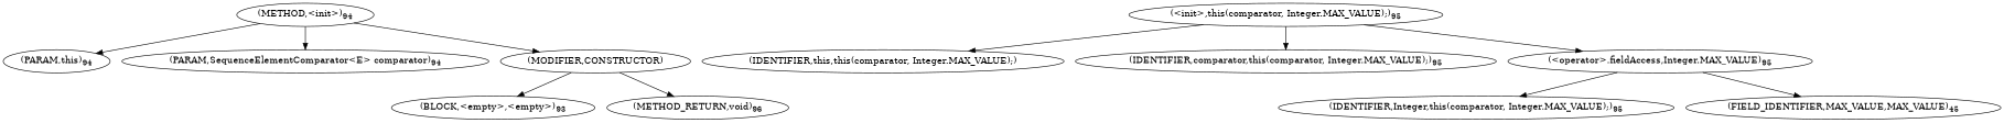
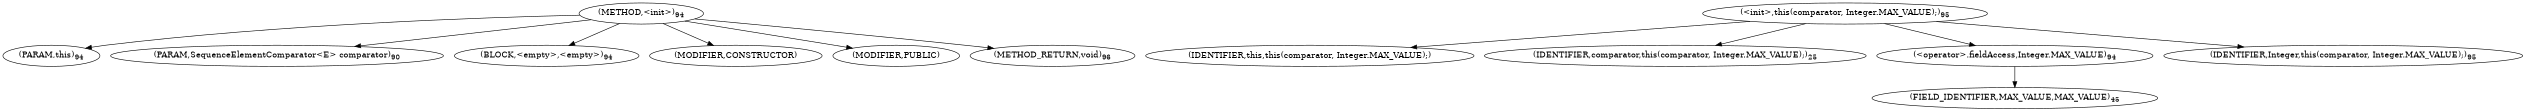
  digraph {
    n1 [label=<(METHOD,&lt;init&gt;)<SUB>94</SUB>>]
    n2 [label=<(PARAM,this)<SUB>94</SUB>>]
-   n3 [label=<(PARAM,SequenceElementComparator&lt;E&gt; comparator)<SUB>94</SUB>>]
-   n4 [label=<(BLOCK,&lt;empty&gt;,&lt;empty&gt;)<SUB>93</SUB>>]
+   n3 [label=<(PARAM,SequenceElementComparator&lt;E&gt; comparator)<SUB>90</SUB>>]
+   n4 [label=<(BLOCK,&lt;empty&gt;,&lt;empty&gt;)<SUB>94</SUB>>]
    n5 [label=<(MODIFIER,CONSTRUCTOR)>]
+   n6 [label=<(MODIFIER,PUBLIC)>]
    n7 [label=<(METHOD_RETURN,void)<SUB>96</SUB>>]
    n8 [label=<(&lt;init&gt;,this(comparator, Integer.MAX_VALUE);)<SUB>95</SUB>>]
    n9 [label=<(IDENTIFIER,this,this(comparator, Integer.MAX_VALUE);)>]
-   n10 [label=<(IDENTIFIER,comparator,this(comparator, Integer.MAX_VALUE);)<SUB>95</SUB>>]
-   n11 [label=<(&lt;operator&gt;.fieldAccess,Integer.MAX_VALUE)<SUB>95</SUB>>]
+   n10 [label=<(IDENTIFIER,comparator,this(comparator, Integer.MAX_VALUE);)<SUB>25</SUB>>]
+   n11 [label=<(&lt;operator&gt;.fieldAccess,Integer.MAX_VALUE)<SUB>94</SUB>>]
    n12 [label=<(IDENTIFIER,Integer,this(comparator, Integer.MAX_VALUE);)<SUB>95</SUB>>]
    n13 [label=<(FIELD_IDENTIFIER,MAX_VALUE,MAX_VALUE)<SUB>45</SUB>>]
    n1 -> n2
    n1 -> n3
-   n5 -> n4
+   n1 -> n4
    n1 -> n5
-   n5 -> n7
+   n1 -> n6
+   n1 -> n7
    n8 -> n9
    n8 -> n10
    n8 -> n11
-   n11 -> n12
+   n8 -> n12
    n11 -> n13
  }
